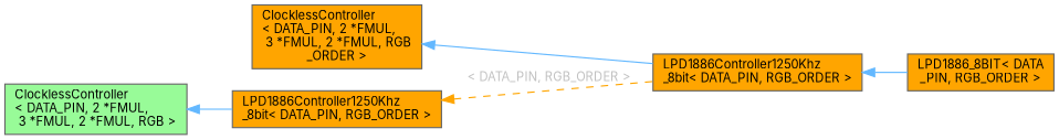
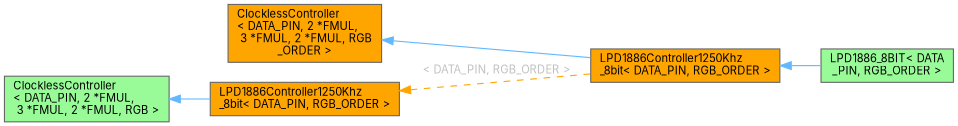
  digraph {
    rankdir=LR
    fontname=Inter
    node [color=gray40 fillcolor=orange fontname=Inter fontsize=10 shape=box style=filled]
    edge [color=steelblue1 dir=back fontname=Inter fontsize=10 labelfontname=Helvetica labelfontsize=10 style=solid]
-   n1 [fontcolor=black height=0.2 label="LPD1886_8BIT\< DATA\l_PIN, RGB_ORDER \>" width=0.4]
+   n1 [fillcolor=palegreen fontcolor=black height=0.2 label="LPD1886_8BIT\< DATA\l_PIN, RGB_ORDER \>" width=0.4]
    n2 [height=0.2 label="LPD1886Controller1250Khz\l_8bit\< DATA_PIN, RGB_ORDER \>" width=0.4]
    n3 [height=0.2 label="ClocklessController\l\< DATA_PIN, 2 *FMUL,\l 3 *FMUL, 2 *FMUL, RGB\l_ORDER \>" width=0.4]
    n4 [height=0.2 label="LPD1886Controller1250Khz\l_8bit\< DATA_PIN, RGB_ORDER \>" width=0.4]
    n5 [fillcolor=palegreen height=0.2 label="ClocklessController\l\< DATA_PIN, 2 *FMUL,\l 3 *FMUL, 2 *FMUL, RGB \>" width=0.4]
    n2 -> n1
    n3 -> n2
    n4 -> n2 [color=orange fontcolor=grey label=" \< DATA_PIN, RGB_ORDER \>" style=dashed]
    n5 -> n4
  }
